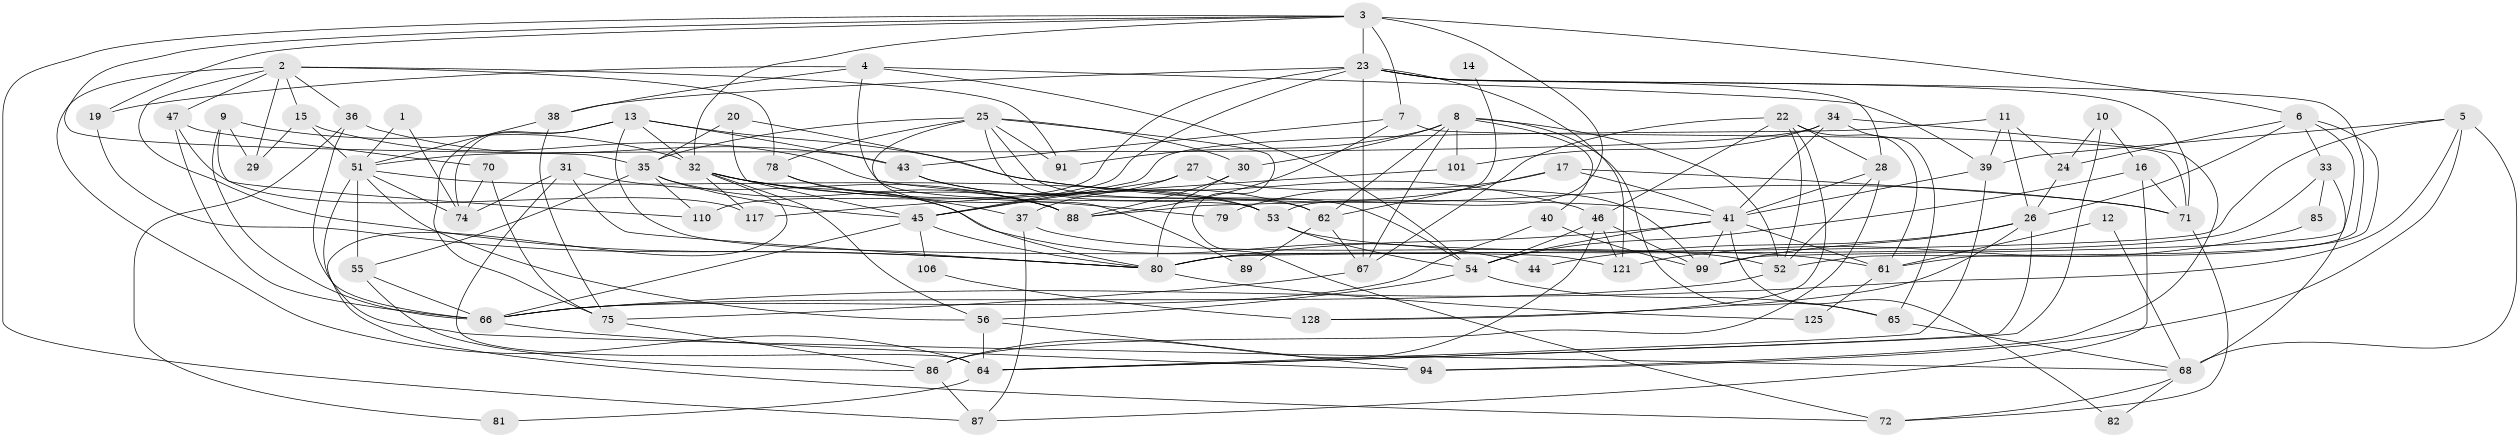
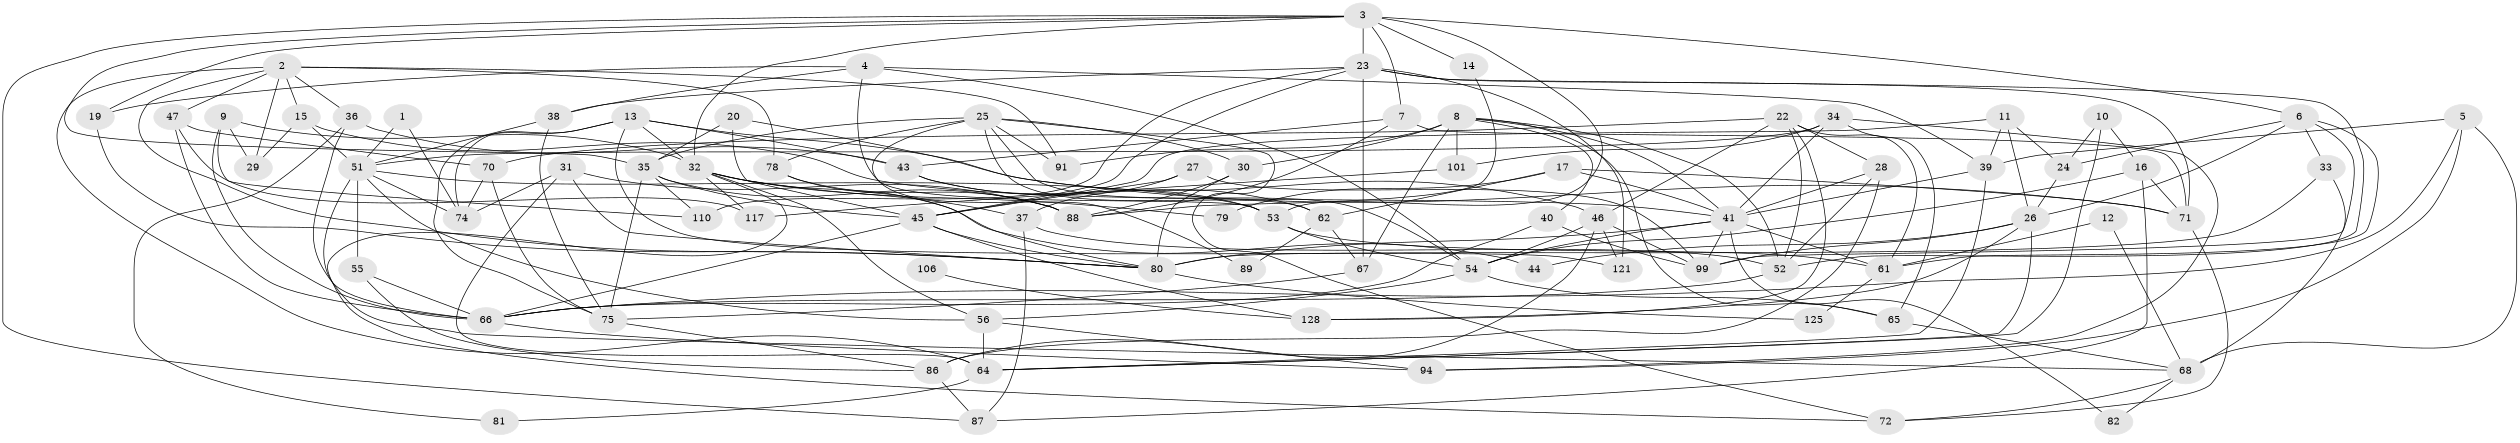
  graph {
    node [color=gray90 style=filled]
    51 [super="+118"]
    74
    53 [super="+129"]
    68
    56
    55
    1
    2 [super="+104"]
    15
    29 [super="+90"]
    36
    47 [super="+49"]
    64 [super="+127"]
    78 [super="+93"]
    80 [super="+116"]
    91
    41 [super="+103"]
    66 [super="+124"]
    43 [super="+122"]
    81
    117
    70
    88 [super="+102"]
    125
    3 [super="+107"]
    6 [super="+130"]
    7 [super="+60"]
    14
    19 [super="+42"]
    23 [super="+58"]
    32 [super="+97"]
    35 [super="+50"]
    87 [super="+119"]
    24 [super="+76"]
    26 [super="+83"]
    33 [super="+95"]
    61 [super="+109"]
    99 [super="+108"]
    71 [super="+114"]
    38
    52
    67 [super="+84"]
    110
    45 [super="+73"]
    121
    28 [super="+59"]
    79
    72
    44
    37 [super="+105"]
    75 [super="+123"]
    54 [super="+96"]
    4 [super="+77"]
    39 [super="+46"]
    65 [super="+126"]
    5 [super="+92"]
    94
    82
    128
-   85
    62 [super="+131"]
    8 [super="+21"]
    30 [super="+115"]
    40
    101
    9
    16 [super="+18"]
    10
    11
    106
    12
    13 [super="+57"]
    86
    17 [super="+98"]
    89
    20
    n77 [label=46 super="+113"]
    22 [super="+100"]
    25 [super="+120"]
    27
    31 [super="+111"]
    34 [super="+69"]
    51 -- 74
    51 -- 53
    51 -- 68
    51 -- 56
    51 -- 55
    53 -- 61
    53 -- 54
    68 -- 72
    68 -- 82
    56 -- 64
    56 -- 94
    55 -- 66
    55 -- 86
    1 -- 51
    1 -- 74
    2 -- 15
    2 -- 29
    2 -- 36
    2 -- 47
    2 -- 64
    2 -- 78
    2 -- 80
    2 -- 91
    15 -- 51
    15 -- 29
    15 -- 41
    36 -- 66
    36 -- 43
    36 -- 81
    47 -- 66
    47 -- 117
    47 -- 70
    64 -- 81
    78 -- 80
    78 -- 88
    80 -- 125
    41 -- 80
    41 -- 61
    41 -- 99
    41 -- 54
    41 -- 82
    66 -- 94
    43 -- 53
    43 -- 62
    70 -- 74
    70 -- 75
    3 -- 53
    3 -- 6
    3 -- 7
+   3 -- 14
    3 -- 19
    3 -- 23
    3 -- 32
    3 -- 35
    3 -- 87
    6 -- 24
    6 -- 26
    6 -- 33
    6 -- 61
    6 -- 99
    7 -- 43
    7 -- 88
    7 -- 71
    14 -- 88
    19 -- 80
    23 -- 71
    23 -- 38
    23 -- 52
    23 -- 67
    23 -- 110
    23 -- 45
    23 -- 121
-   23 -- 28
    32 -- 56
    32 -- 117
    32 -- 79
    32 -- 72
    32 -- 44
    32 -- 37 [weight=2]
    35 -- 88
    35 -- 110
    35 -- 45
-   35 -- 55
+   35 -- 75
    24 -- 26 [weight=2]
    26 -- 64
    26 -- 99
    26 -- 44
    26 -- 128
    33 -- 68
    33 -- 80 [weight=2]
-   33 -- 85
    61 -- 125
    71 -- 72
    38 -- 51
    38 -- 75
    52 -- 66
    67 -- 75
    45 -- 80
    45 -- 66
-   45 -- 106
+   45 -- 128
    28 -- 41
    28 -- 52
    28 -- 86
    37 -- 87
    37 -- 52
    75 -- 86
    54 -- 56
    54 -- 65
    4 -- 53
    4 -- 19
    4 -- 38
    4 -- 54
    4 -- 39
    39 -- 64
    39 -- 41
    65 -- 68
    5 -- 68
-   5 -- 80
    5 -- 66
    5 -- 39
    5 -- 94
-   85 -- 121
    62 -- 67
    62 -- 89
    8 -- 91
-   8 -- 62
+   8 -- 41
    8 -- 52
    8 -- 67
    8 -- 65
    8 -- 30
    8 -- 40
    8 -- 101
    30 -- 80
    30 -- 88
    40 -- 66
    40 -- 99
    101 -- 117
    9 -- 29
    9 -- 66
    9 -- 32
    9 -- 110
    16 -- 87
    16 -- 71
    16 -- 54
    10 -- 64
    10 -- 24
    10 -- 16
    11 -- 24
    11 -- 26
    11 -- 45
    11 -- 39
    106 -- 128
    12 -- 68
    12 -- 61
    13 -- 74
    13 -- 43
    13 -- 32
    13 -- 71
    13 -- 121
    13 -- 75
    86 -- 87
    17 -- 41
    17 -- 71 [weight=2]
    17 -- 79
    17 -- 62
    20 -- 35
    20 -- 45
    20 -- n77
    n77 -- 99
    n77 -- 121
    n77 -- 54
    n77 -- 86
    22 -- 61
    22 -- 52
-   22 -- 67
+   22 -- 70
    22 -- 28
    22 -- 128
    22 -- n77
    25 -- 78
    25 -- 91
    25 -- 35
    25 -- 72
    25 -- 54
    25 -- 62
    25 -- 30
    25 -- 89
    27 -- 99
    27 -- 45
    27 -- 37
    31 -- 74
    31 -- 64
    31 -- 80
    31 -- 88
    34 -- 51
    34 -- 41
    34 -- 65
    34 -- 94
    34 -- 101
  }
